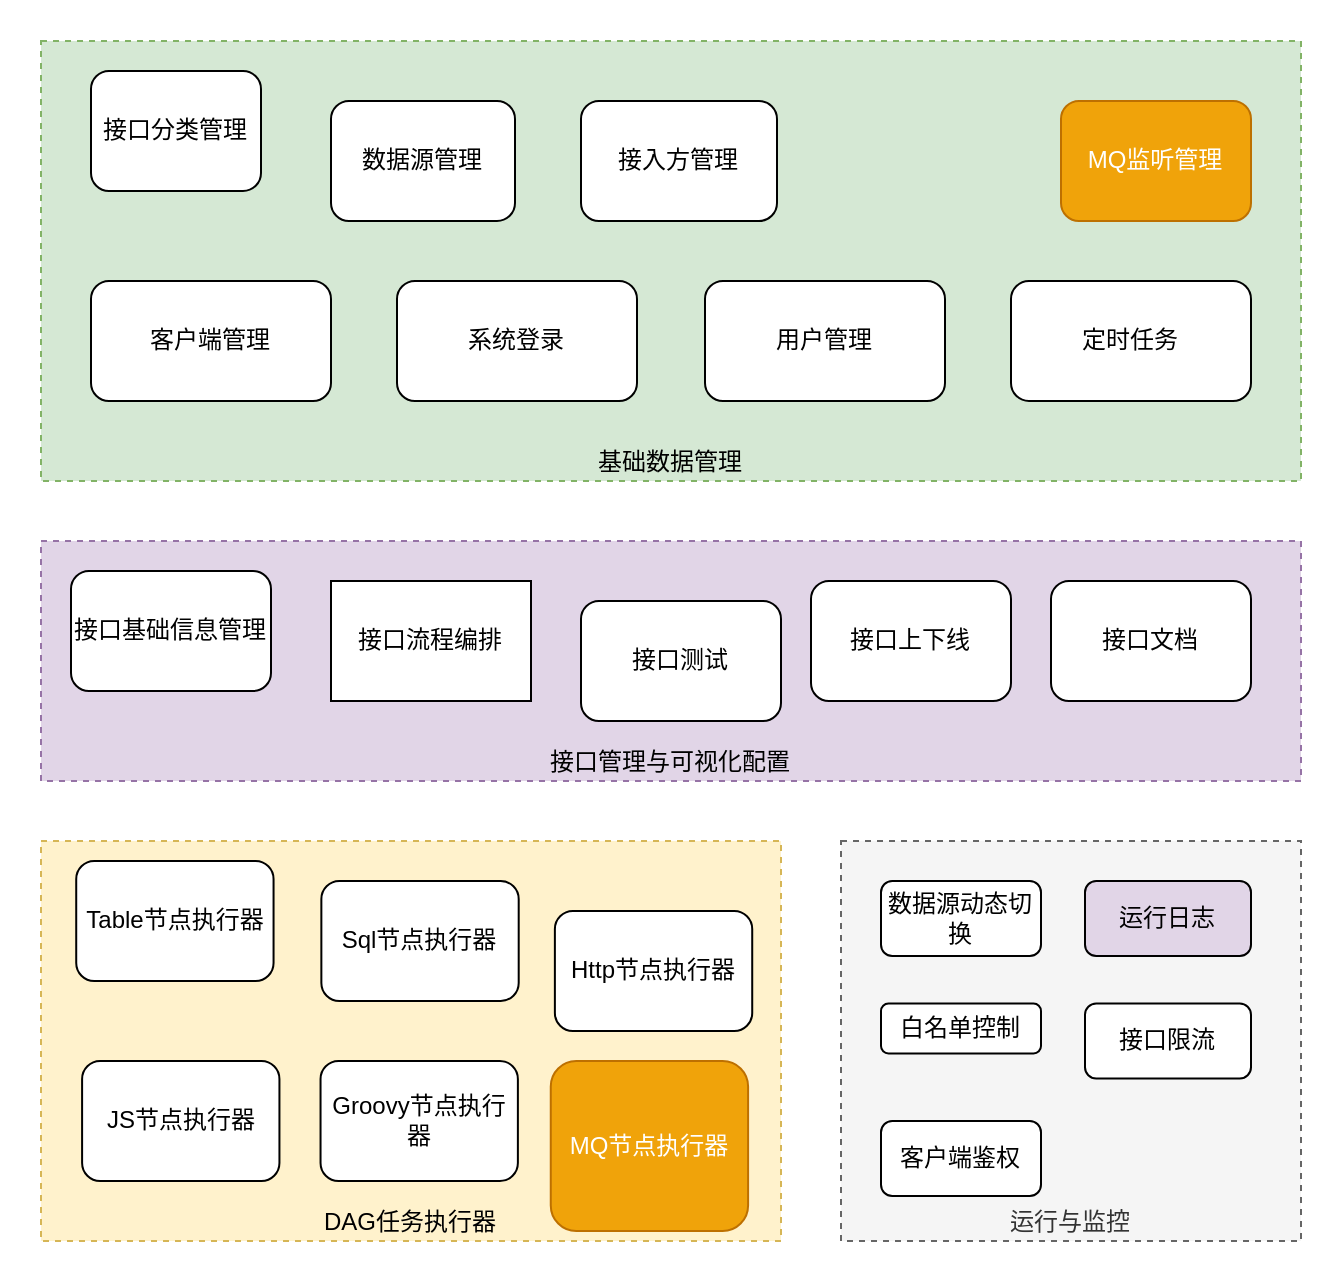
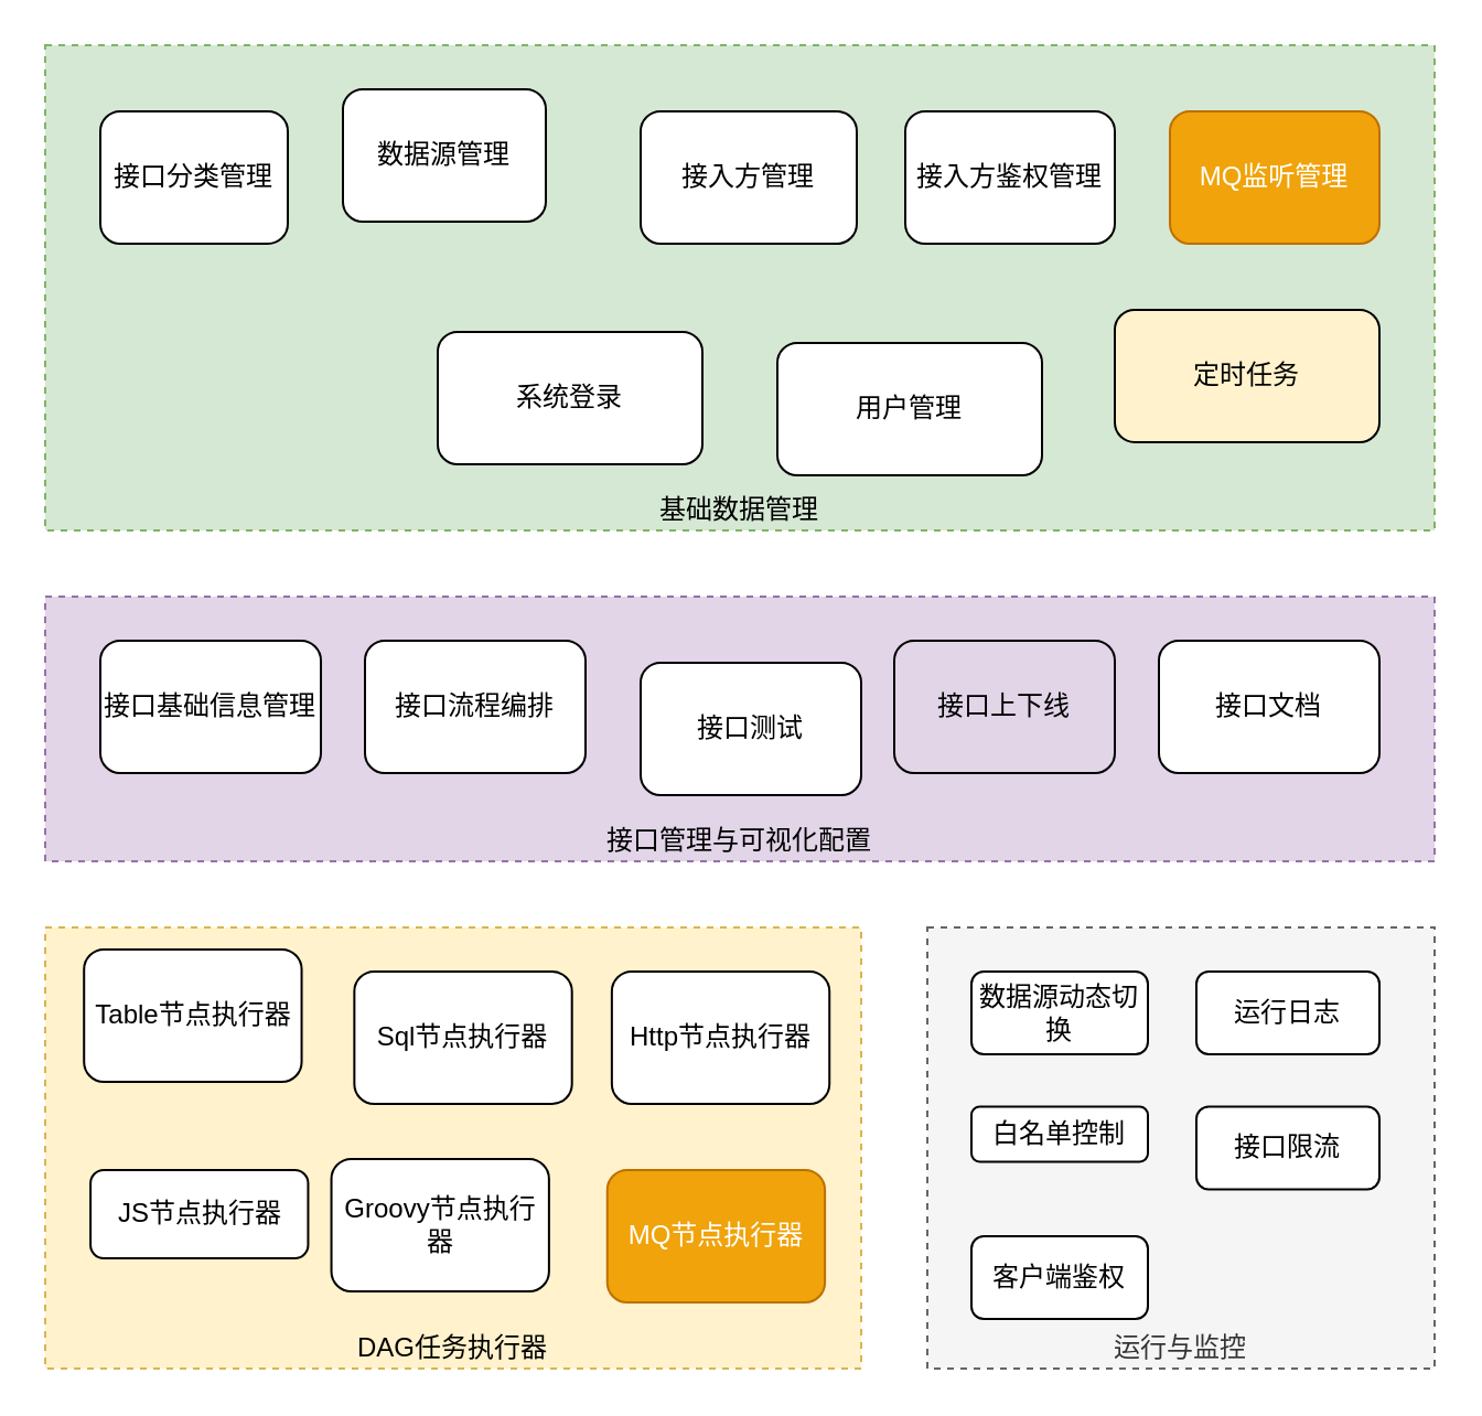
  <mxCell id="0" />
  <mxCell id="1" parent="0" />
  <mxCell id="2" value="接口管理与可视化配置" style="rounded=0;whiteSpace=wrap;html=1;verticalAlign=bottom;fillColor=#e1d5e7;strokeColor=#9673a6;dashed=1;" parent="1" vertex="1"><mxGeometry x="20" y="270" width="630" height="120" as="geometry" /></mxCell>
- <mxCell id="3" value="接口基础信息管理" style="rounded=1;whiteSpace=wrap;html=1;" parent="1" vertex="1"><mxGeometry x="35" y="285" width="100" height="60" as="geometry" /></mxCell>
+ <mxCell id="3" value="接口基础信息管理" style="rounded=1;whiteSpace=wrap;html=1;" parent="1" vertex="1"><mxGeometry x="45" y="290" width="100" height="60" as="geometry" /></mxCell>
  <mxCell id="4" value="接口测试" style="rounded=1;whiteSpace=wrap;html=1;" parent="1" vertex="1"><mxGeometry x="290" y="300" width="100" height="60" as="geometry" /></mxCell>
  <mxCell id="5" value="接口文档" style="rounded=1;whiteSpace=wrap;html=1;" parent="1" vertex="1"><mxGeometry x="525" y="290" width="100" height="60" as="geometry" /></mxCell>
- <mxCell id="6" value="接口流程编排" style="whiteSpace=wrap;html=1;rounded=0;" parent="1" vertex="1"><mxGeometry x="165" y="290" width="100" height="60" as="geometry" /></mxCell>
- <mxCell id="7" value="接口上下线" style="rounded=1;whiteSpace=wrap;html=1;" parent="1" vertex="1"><mxGeometry x="405" y="290" width="100" height="60" as="geometry" /></mxCell>
+ <mxCell id="6" value="接口流程编排" style="rounded=1;whiteSpace=wrap;html=1;" parent="1" vertex="1"><mxGeometry x="165" y="290" width="100" height="60" as="geometry" /></mxCell>
+ <mxCell id="7" value="接口上下线" style="rounded=1;whiteSpace=wrap;html=1;fillColor=#e1d5e7;" parent="1" vertex="1"><mxGeometry x="405" y="290" width="100" height="60" as="geometry" /></mxCell>
  <mxCell id="8" value="&lt;div style=&quot;&quot;&gt;运行与监控&lt;/div&gt;" style="rounded=0;whiteSpace=wrap;html=1;movable=1;resizable=1;rotatable=1;deletable=1;editable=1;locked=0;connectable=1;horizontal=1;align=center;verticalAlign=bottom;fillColor=#f5f5f5;fontColor=#333333;strokeColor=#666666;dashed=1;glass=0;" parent="1" vertex="1"><mxGeometry x="420" y="420" width="230" height="200" as="geometry" /></mxCell>
- <mxCell id="9" value="运行日志" style="rounded=1;whiteSpace=wrap;html=1;movable=1;resizable=1;rotatable=1;deletable=1;editable=1;locked=0;connectable=1;flipV=1;fillColor=#e1d5e7;" parent="1" vertex="1"><mxGeometry x="542" y="440" width="83" height="37.5" as="geometry" /></mxCell>
+ <mxCell id="9" value="运行日志" style="rounded=1;whiteSpace=wrap;html=1;movable=1;resizable=1;rotatable=1;deletable=1;editable=1;locked=0;connectable=1;flipV=1;" parent="1" vertex="1"><mxGeometry x="542" y="440" width="83" height="37.5" as="geometry" /></mxCell>
  <mxCell id="10" value="白名单控制" style="rounded=1;whiteSpace=wrap;html=1;movable=1;resizable=1;rotatable=1;deletable=1;editable=1;locked=0;connectable=1;flipV=1;" parent="1" vertex="1"><mxGeometry x="440" y="501.25" width="80" height="25" as="geometry" /></mxCell>
  <mxCell id="11" value="接口限流" style="rounded=1;whiteSpace=wrap;html=1;movable=1;resizable=1;rotatable=1;deletable=1;editable=1;locked=0;connectable=1;flipV=1;" parent="1" vertex="1"><mxGeometry x="542" y="501.25" width="83" height="37.5" as="geometry" /></mxCell>
  <mxCell id="12" value="客户端鉴权" style="rounded=1;whiteSpace=wrap;html=1;movable=1;resizable=1;rotatable=1;deletable=1;editable=1;locked=0;connectable=1;flipV=1;" parent="1" vertex="1"><mxGeometry x="440" y="560" width="80" height="37.5" as="geometry" /></mxCell>
  <mxCell id="13" value="" style="group" parent="1" vertex="1" connectable="0"><mxGeometry x="20" y="420" width="370" height="200" as="geometry" /></mxCell>
  <mxCell id="14" value="DAG任务执行器" style="rounded=0;whiteSpace=wrap;html=1;verticalAlign=bottom;fillColor=#fff2cc;strokeColor=#d6b656;dashed=1;" parent="13" vertex="1"><mxGeometry width="370" height="200" as="geometry" /></mxCell>
  <mxCell id="15" value="Table节点执行器" style="rounded=1;whiteSpace=wrap;html=1;" parent="13" vertex="1"><mxGeometry x="17.606" y="10" width="98.667" height="60" as="geometry" /></mxCell>
  <mxCell id="16" value="Sql节点执行器" style="rounded=1;whiteSpace=wrap;html=1;" parent="13" vertex="1"><mxGeometry x="140.183" y="20" width="98.667" height="60" as="geometry" /></mxCell>
- <mxCell id="17" value="Http节点执行器" style="rounded=1;whiteSpace=wrap;html=1;" parent="13" vertex="1"><mxGeometry x="256.939" y="35" width="98.667" height="60" as="geometry" /></mxCell>
- <mxCell id="18" value="JS节点执行器" style="rounded=1;whiteSpace=wrap;html=1;" parent="13" vertex="1"><mxGeometry x="20.552" y="110" width="98.667" height="60" as="geometry" /></mxCell>
- <mxCell id="19" value="Groovy节点执行器" style="rounded=1;whiteSpace=wrap;html=1;" parent="13" vertex="1"><mxGeometry x="139.774" y="110" width="98.667" height="60" as="geometry" /></mxCell>
- <mxCell id="20" value="MQ节点执行器" style="rounded=1;whiteSpace=wrap;html=1;fillColor=#f0a30a;fontColor=#FFFFFF;strokeColor=#BD7000;" parent="13" vertex="1"><mxGeometry x="254.884" y="110" width="98.667" height="85" as="geometry" /></mxCell>
+ <mxCell id="17" value="Http节点执行器" style="rounded=1;whiteSpace=wrap;html=1;" parent="13" vertex="1"><mxGeometry x="256.939" y="20" width="98.667" height="60" as="geometry" /></mxCell>
+ <mxCell id="18" value="JS节点执行器" style="rounded=1;whiteSpace=wrap;html=1;" parent="13" vertex="1"><mxGeometry x="20.552" y="110" width="98.667" height="40" as="geometry" /></mxCell>
+ <mxCell id="19" value="Groovy节点执行器" style="rounded=1;whiteSpace=wrap;html=1;" parent="13" vertex="1"><mxGeometry x="129.774" y="105" width="98.667" height="60" as="geometry" /></mxCell>
+ <mxCell id="20" value="MQ节点执行器" style="rounded=1;whiteSpace=wrap;html=1;fillColor=#f0a30a;fontColor=#FFFFFF;strokeColor=#BD7000;" parent="13" vertex="1"><mxGeometry x="254.884" y="110" width="98.667" height="60" as="geometry" /></mxCell>
  <mxCell id="21" value="数据源动态切换" style="rounded=1;whiteSpace=wrap;html=1;movable=1;resizable=1;rotatable=1;deletable=1;editable=1;locked=0;connectable=1;flipV=1;" parent="1" vertex="1"><mxGeometry x="440" y="440" width="80" height="37.5" as="geometry" /></mxCell>
  <mxCell id="22" value="" style="group" parent="1" vertex="1" connectable="0"><mxGeometry x="20" y="20" width="630" height="220" as="geometry" /></mxCell>
  <mxCell id="23" value="基础数据管理" style="rounded=0;whiteSpace=wrap;html=1;verticalAlign=bottom;fillColor=#d5e8d4;strokeColor=#82b366;dashed=1;" parent="22" vertex="1"><mxGeometry width="630" height="220" as="geometry" /></mxCell>
- <mxCell id="24" value="系统登录" style="rounded=1;whiteSpace=wrap;html=1;" parent="22" vertex="1"><mxGeometry x="178" y="120" width="120" height="60" as="geometry" /></mxCell>
- <mxCell id="25" value="用户管理" style="rounded=1;whiteSpace=wrap;html=1;" parent="22" vertex="1"><mxGeometry x="332" y="120" width="120" height="60" as="geometry" /></mxCell>
- <mxCell id="26" value="定时任务" style="rounded=1;whiteSpace=wrap;html=1;" parent="22" vertex="1"><mxGeometry x="485" y="120" width="120" height="60" as="geometry" /></mxCell>
- <mxCell id="27" value="接口分类管理" style="rounded=1;whiteSpace=wrap;html=1;" parent="22" vertex="1"><mxGeometry x="25" y="15" width="85" height="60" as="geometry" /></mxCell>
- <mxCell id="28" value="数据源管理" style="rounded=1;whiteSpace=wrap;html=1;" parent="22" vertex="1"><mxGeometry x="145" y="30" width="92" height="60" as="geometry" /></mxCell>
+ <mxCell id="24" value="系统登录" style="rounded=1;whiteSpace=wrap;html=1;" parent="22" vertex="1"><mxGeometry x="178" y="130" width="120" height="60" as="geometry" /></mxCell>
+ <mxCell id="25" value="用户管理" style="rounded=1;whiteSpace=wrap;html=1;" parent="22" vertex="1"><mxGeometry x="332" y="135" width="120" height="60" as="geometry" /></mxCell>
+ <mxCell id="26" value="定时任务" style="rounded=1;whiteSpace=wrap;html=1;fillColor=#fff2cc;" parent="22" vertex="1"><mxGeometry x="485" y="120" width="120" height="60" as="geometry" /></mxCell>
+ <mxCell id="27" value="接口分类管理" style="rounded=1;whiteSpace=wrap;html=1;" parent="22" vertex="1"><mxGeometry x="25" y="30" width="85" height="60" as="geometry" /></mxCell>
+ <mxCell id="28" value="数据源管理" style="rounded=1;whiteSpace=wrap;html=1;" parent="22" vertex="1"><mxGeometry x="135" y="20" width="92" height="60" as="geometry" /></mxCell>
  <mxCell id="29" value="接入方管理" style="rounded=1;whiteSpace=wrap;html=1;" parent="22" vertex="1"><mxGeometry x="270" y="30" width="98" height="60" as="geometry" /></mxCell>
- <mxCell id="31" value="客户端管理" style="rounded=1;whiteSpace=wrap;html=1;" parent="22" vertex="1"><mxGeometry x="25" y="120" width="120" height="60" as="geometry" /></mxCell>
+ <mxCell id="30" value="接入方鉴权管理" style="rounded=1;whiteSpace=wrap;html=1;" parent="22" vertex="1"><mxGeometry x="390" y="30" width="95" height="60" as="geometry" /></mxCell>
  <mxCell id="32" value="MQ监听管理" style="rounded=1;whiteSpace=wrap;html=1;fillColor=#f0a30a;fontColor=#FFFFFF;strokeColor=#BD7000;" parent="22" vertex="1"><mxGeometry x="510" y="30" width="95" height="60" as="geometry" /></mxCell>
